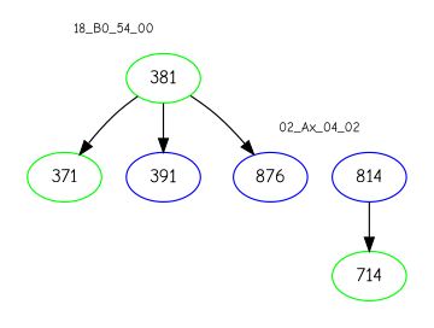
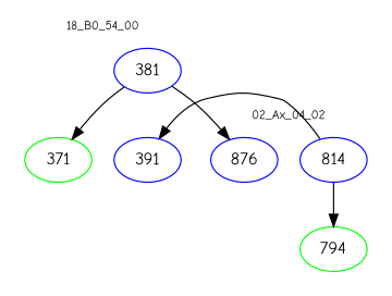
  digraph {
    fontname="Comic Neue"
    node [color=blue fontname="Comic Neue"]
    edge [color=black fontname="Comic Neue"]
    n1 [label=814]
-   n2 [color=green label=714]
+   n2 [color=green label=794]
    n3 [label=876]
-   n4 [color=green label=381]
+   n4 [label=381]
    n5 [color=green label=371]
    n6 [label=391]
    subgraph cluster_1 {
      color=white
      fontsize=10
      label="02_Ax_04_02"
      n1
      n2
      n3
    }
    subgraph cluster_2 {
      color=white
      fontsize=10
      label="18_B0_54_00"
      n4
      n5
      n6
    }
    n1 -> n2
    n4 -> n3
    n4 -> n5
-   n4 -> n6
+   n1 -> n6
  }
